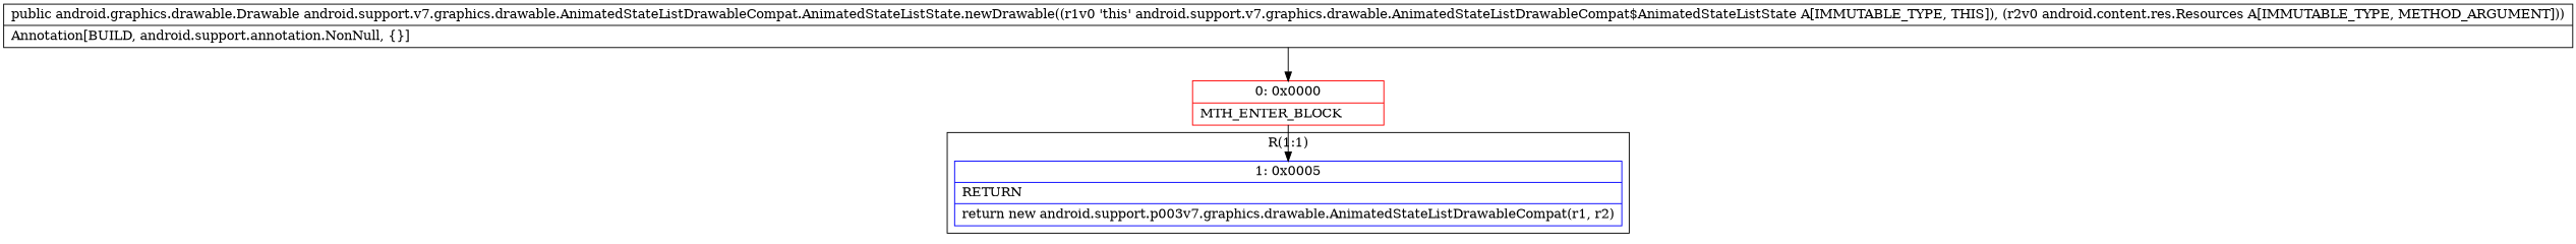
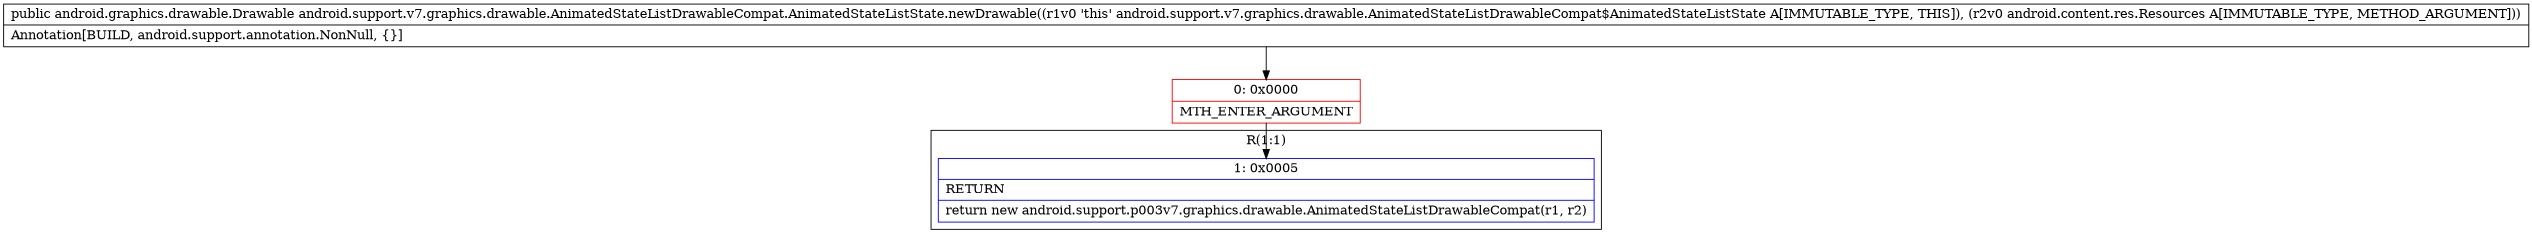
  digraph {
    node [shape=record]
    n1 [color=blue label="{1\:\ 0x0005|RETURN\l|return new android.support.p003v7.graphics.drawable.AnimatedStateListDrawableCompat(r1, r2)\l}"]
-   n2 [color=red label="{0\:\ 0x0000|MTH_ENTER_BLOCK\l}"]
+   n2 [color=red label="{0\:\ 0x0000|MTH_ENTER_ARGUMENT\l}"]
    n3 [label="{public android.graphics.drawable.Drawable android.support.v7.graphics.drawable.AnimatedStateListDrawableCompat.AnimatedStateListState.newDrawable((r1v0 'this' android.support.v7.graphics.drawable.AnimatedStateListDrawableCompat$AnimatedStateListState A[IMMUTABLE_TYPE, THIS]), (r2v0 android.content.res.Resources A[IMMUTABLE_TYPE, METHOD_ARGUMENT]))  | Annotation[BUILD, android.support.annotation.NonNull, \{\}]\l}"]
    subgraph cluster_1 {
      label="R(1:1)"
      n1
    }
    n2 -> n1
    n3 -> n2
  }
